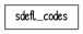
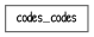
  digraph {
    rankdir=LR
    fontname="Patrick Hand"
-   n1 [color=grey40 fillcolor=white fontname="Patrick Hand" fontsize=10 height=0.2 label=sdefl_codes shape=box style=filled width=0.4]
+   n1 [color=grey40 fillcolor=white fontname="Patrick Hand" fontsize=10 height=0.2 label=codes_codes shape=box style=filled width=0.4]
  }
